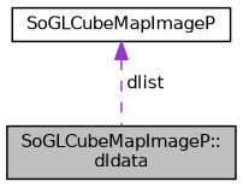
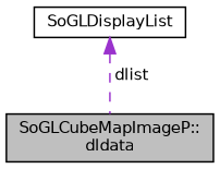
  digraph {
    node [color=black fontname=Helvetica fontsize=10 shape=record style=filled]
    n1 [fillcolor=grey75 fontcolor=black height=0.2 label="SoGLCubeMapImageP::\ldldata" width=0.4]
-   n2 [fillcolor=white height=0.2 label=SoGLCubeMapImageP width=0.4]
+   n2 [fillcolor=white height=0.2 label=SoGLDisplayList width=0.4]
    n2 -> n1 [color=darkorchid3 dir=back fontname=Helvetica fontsize=10 label=" dlist" labelfontname=Helvetica labelfontsize=10 style=dashed]
  }
